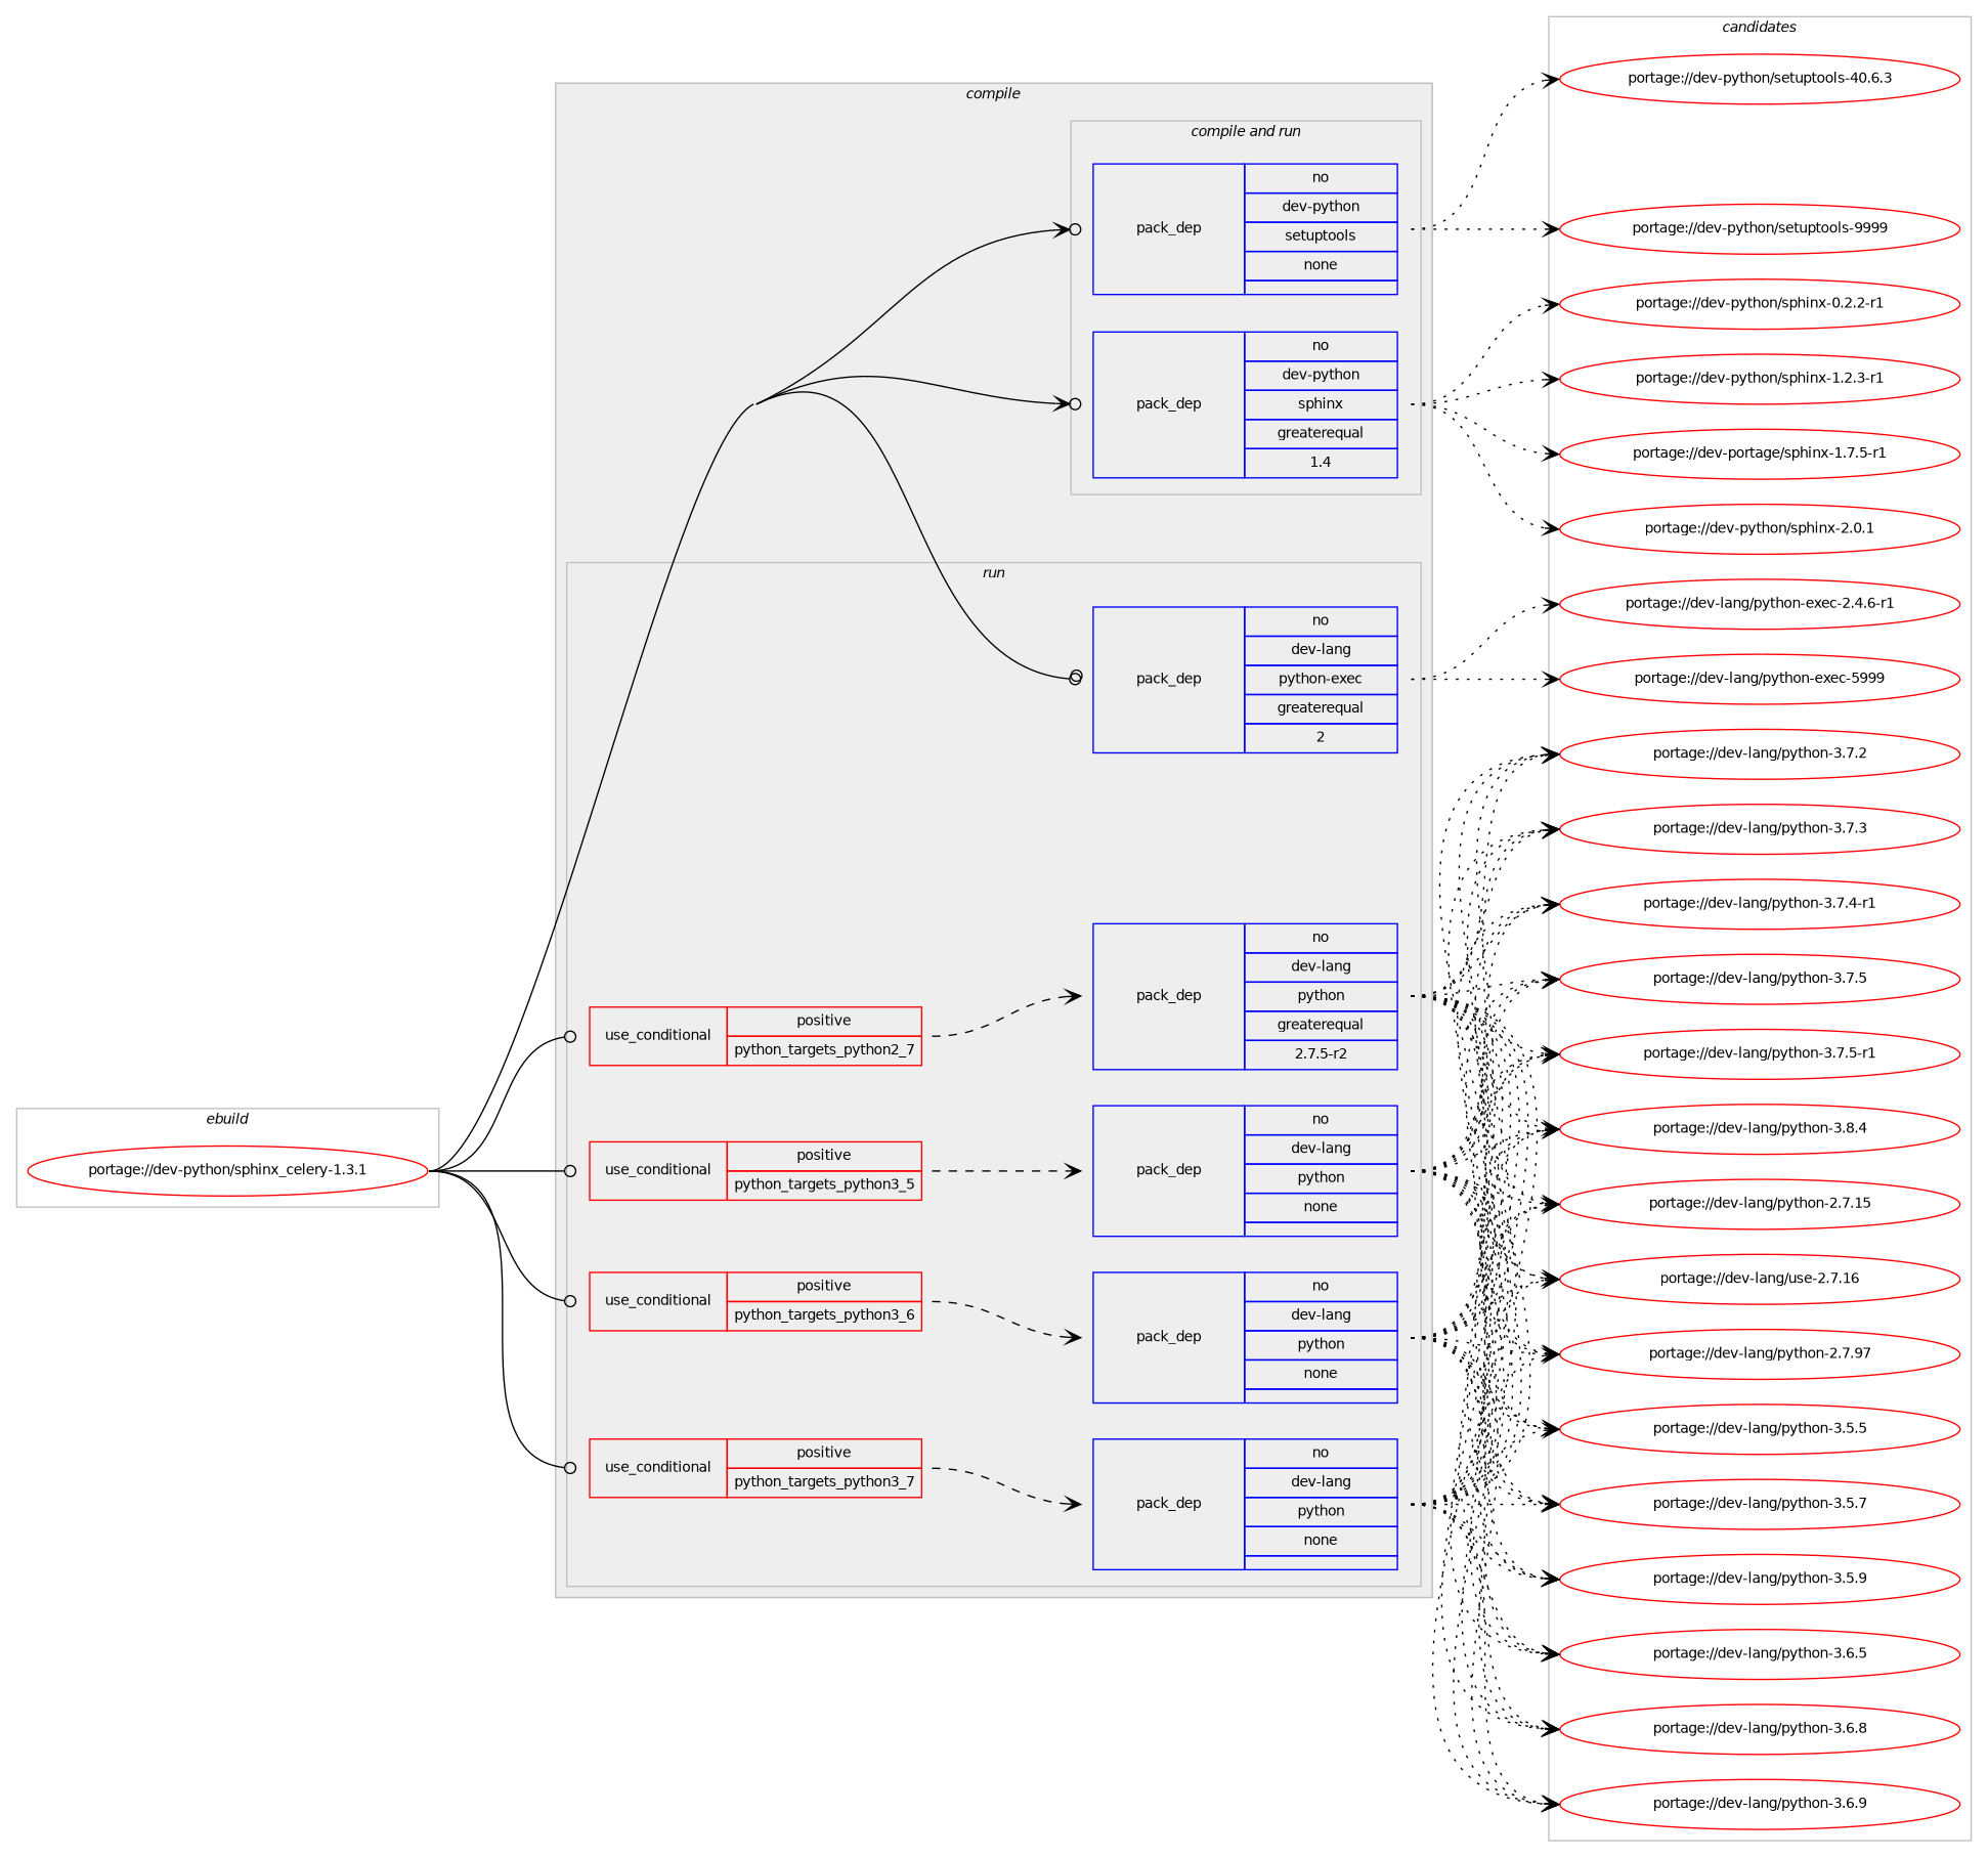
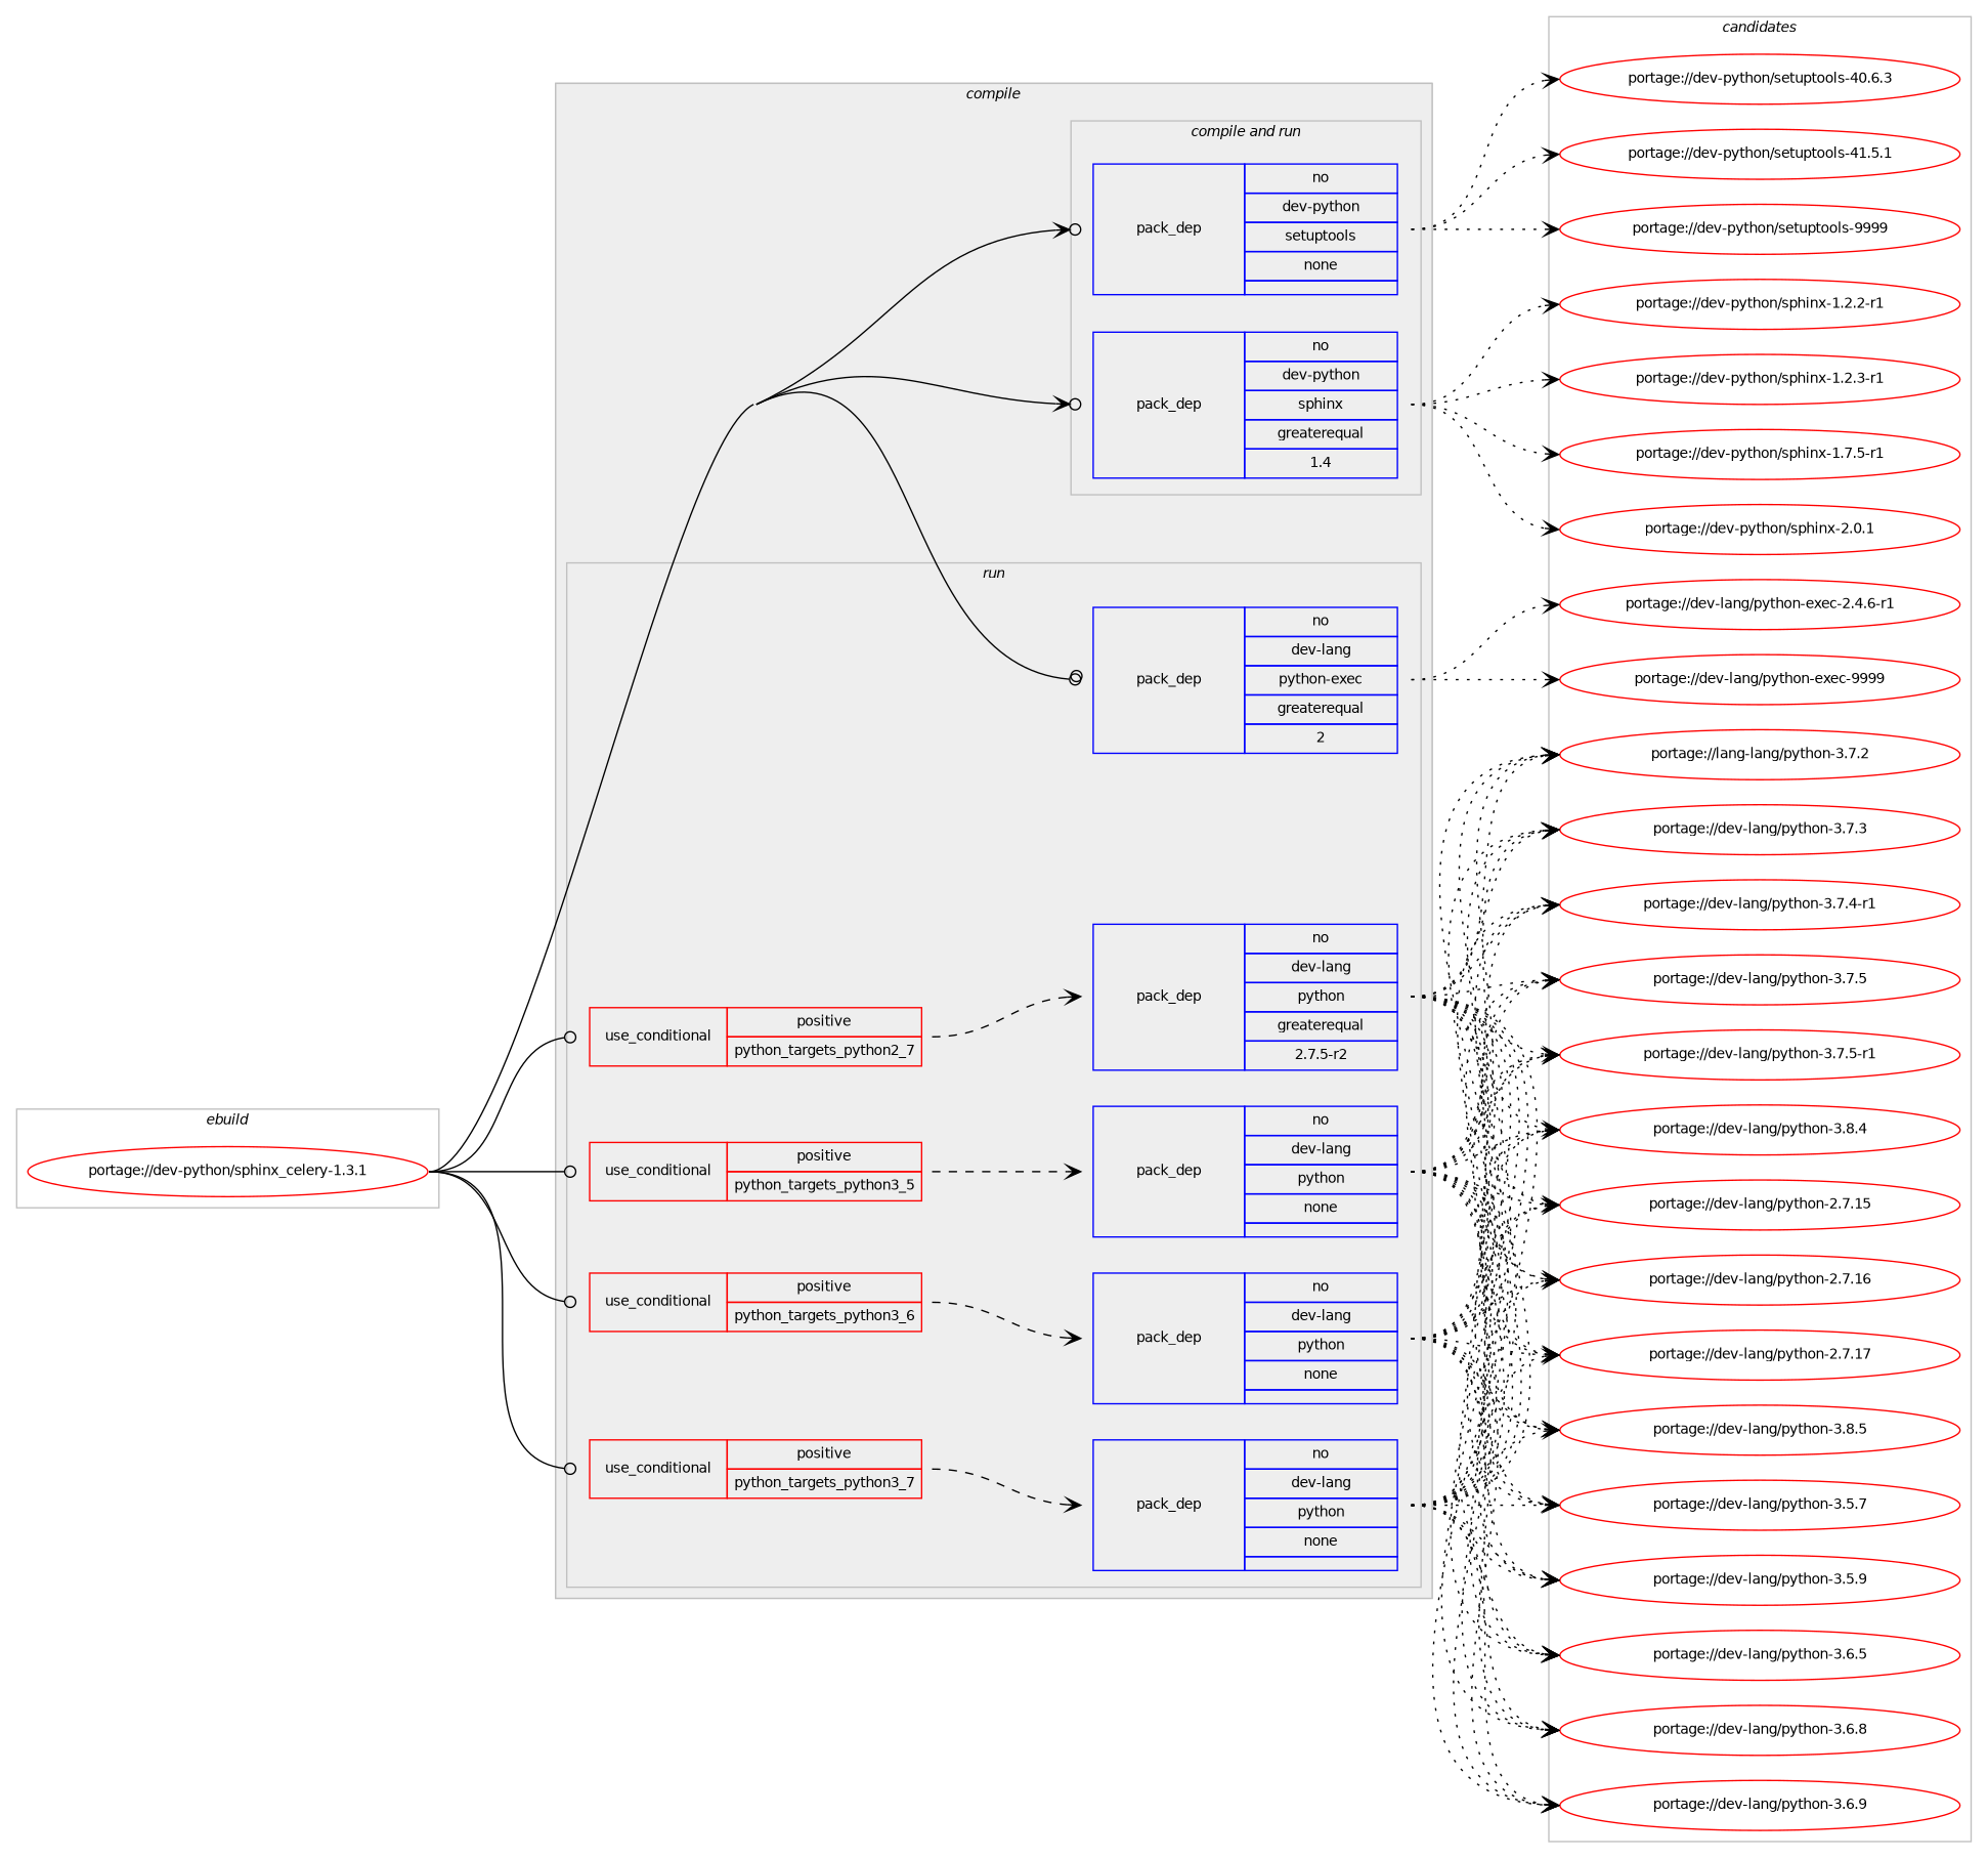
  digraph {
    compound=true
    concentrate=true
    fontname=Helvetica
    fontsize=10
    newrank=true
    rankdir=LR
    ranksep=1.5
    node [color=red fontname=Helvetica fontsize=10]
    edge [arrowhead=vee headport=w style=dotted tailport=e weight=100]
    n1 [label="portage://dev-python/sphinx_celery-1.3.1" width=4]
    n2 [color=blue label=<<TABLE BORDER="0" CELLBORDER="1" CELLSPACING="0" CELLPADDING="4" WIDTH="220"><TR><TD ROWSPAN="6" CELLPADDING="30">pack_dep</TD></TR><TR><TD WIDTH="110">no</TD></TR><TR><TD>dev-python</TD></TR><TR><TD>setuptools</TD></TR><TR><TD>none</TD></TR><TR><TD></TD></TR></TABLE>> shape=none]
    n3 [color=blue label=<<TABLE BORDER="0" CELLBORDER="1" CELLSPACING="0" CELLPADDING="4" WIDTH="220"><TR><TD ROWSPAN="6" CELLPADDING="30">pack_dep</TD></TR><TR><TD WIDTH="110">no</TD></TR><TR><TD>dev-python</TD></TR><TR><TD>sphinx</TD></TR><TR><TD>greaterequal</TD></TR><TR><TD>1.4</TD></TR></TABLE>> shape=none]
    n4 [color=blue label=<<TABLE BORDER="0" CELLBORDER="1" CELLSPACING="0" CELLPADDING="4" WIDTH="220"><TR><TD ROWSPAN="6" CELLPADDING="30">pack_dep</TD></TR><TR><TD WIDTH="110">no</TD></TR><TR><TD>dev-lang</TD></TR><TR><TD>python-exec</TD></TR><TR><TD>greaterequal</TD></TR><TR><TD>2</TD></TR></TABLE>> shape=none]
    n5 [color=blue label=<<TABLE BORDER="0" CELLBORDER="1" CELLSPACING="0" CELLPADDING="4" WIDTH="220"><TR><TD ROWSPAN="6" CELLPADDING="30">pack_dep</TD></TR><TR><TD WIDTH="110">no</TD></TR><TR><TD>dev-lang</TD></TR><TR><TD>python</TD></TR><TR><TD>greaterequal</TD></TR><TR><TD>2.7.5-r2</TD></TR></TABLE>> shape=none]
    n6 [label=<<TABLE BORDER="0" CELLBORDER="1" CELLSPACING="0" CELLPADDING="4"><TR><TD ROWSPAN="3" CELLPADDING="10">use_conditional</TD></TR><TR><TD>positive</TD></TR><TR><TD>python_targets_python2_7</TD></TR></TABLE>> shape=none]
    n7 [color=blue label=<<TABLE BORDER="0" CELLBORDER="1" CELLSPACING="0" CELLPADDING="4" WIDTH="220"><TR><TD ROWSPAN="6" CELLPADDING="30">pack_dep</TD></TR><TR><TD WIDTH="110">no</TD></TR><TR><TD>dev-lang</TD></TR><TR><TD>python</TD></TR><TR><TD>none</TD></TR><TR><TD></TD></TR></TABLE>> shape=none]
    n8 [label=<<TABLE BORDER="0" CELLBORDER="1" CELLSPACING="0" CELLPADDING="4"><TR><TD ROWSPAN="3" CELLPADDING="10">use_conditional</TD></TR><TR><TD>positive</TD></TR><TR><TD>python_targets_python3_5</TD></TR></TABLE>> shape=none]
    n9 [color=blue label=<<TABLE BORDER="0" CELLBORDER="1" CELLSPACING="0" CELLPADDING="4" WIDTH="220"><TR><TD ROWSPAN="6" CELLPADDING="30">pack_dep</TD></TR><TR><TD WIDTH="110">no</TD></TR><TR><TD>dev-lang</TD></TR><TR><TD>python</TD></TR><TR><TD>none</TD></TR><TR><TD></TD></TR></TABLE>> shape=none]
    n10 [label=<<TABLE BORDER="0" CELLBORDER="1" CELLSPACING="0" CELLPADDING="4"><TR><TD ROWSPAN="3" CELLPADDING="10">use_conditional</TD></TR><TR><TD>positive</TD></TR><TR><TD>python_targets_python3_6</TD></TR></TABLE>> shape=none]
    n11 [color=blue label=<<TABLE BORDER="0" CELLBORDER="1" CELLSPACING="0" CELLPADDING="4" WIDTH="220"><TR><TD ROWSPAN="6" CELLPADDING="30">pack_dep</TD></TR><TR><TD WIDTH="110">no</TD></TR><TR><TD>dev-lang</TD></TR><TR><TD>python</TD></TR><TR><TD>none</TD></TR><TR><TD></TD></TR></TABLE>> shape=none]
    n12 [label=<<TABLE BORDER="0" CELLBORDER="1" CELLSPACING="0" CELLPADDING="4"><TR><TD ROWSPAN="3" CELLPADDING="10">use_conditional</TD></TR><TR><TD>positive</TD></TR><TR><TD>python_targets_python3_7</TD></TR></TABLE>> shape=none]
    n13 [label="portage://dev-python/setuptools-40.6.3" width=4]
+   n14 [label="portage://dev-python/setuptools-41.5.1" width=4]
    n15 [label="portage://dev-python/setuptools-9999" width=4]
-   n16 [label="portage://dev-python/sphinx-0.2.2-r1" width=4]
+   n16 [label="portage://dev-python/sphinx-1.2.2-r1" width=4]
    n17 [label="portage://dev-python/sphinx-1.2.3-r1" width=4]
-   n18 [label="portage://dev-portage/sphinx-1.7.5-r1" width=4]
+   n18 [label="portage://dev-python/sphinx-1.7.5-r1" width=4]
    n19 [label="portage://dev-python/sphinx-2.0.1" width=4]
    n20 [label="portage://dev-lang/python-2.7.15" width=4]
-   n21 [label="portage://dev-lang/use-2.7.16" width=4]
-   n22 [label="portage://dev-lang/python-2.7.97" width=4]
-   n23 [label="portage://dev-lang/python-3.5.5" width=4]
+   n21 [label="portage://dev-lang/python-2.7.16" width=4]
+   n22 [label="portage://dev-lang/python-2.7.17" width=4]
+   n23 [label="portage://dev-lang/python-3.8.5" width=4]
    n24 [label="portage://dev-lang/python-3.5.7" width=4]
    n25 [label="portage://dev-lang/python-3.5.9" width=4]
    n26 [label="portage://dev-lang/python-3.6.5" width=4]
    n27 [label="portage://dev-lang/python-3.6.8" width=4]
    n28 [label="portage://dev-lang/python-3.6.9" width=4]
-   n29 [label="portage://dev-lang/python-3.7.2" width=4]
+   n29 [label="portage://lang-lang/python-3.7.2" width=4]
    n30 [label="portage://dev-lang/python-3.7.3" width=4]
    n31 [label="portage://dev-lang/python-3.7.4-r1" width=4]
    n32 [label="portage://dev-lang/python-3.7.5" width=4]
    n33 [label="portage://dev-lang/python-3.7.5-r1" width=4]
    n34 [label="portage://dev-lang/python-3.8.4" width=4]
    n35 [label="portage://dev-lang/python-exec-2.4.6-r1" width=4]
-   n36 [label="portage://dev-lang/python-exec-5999" width=4]
+   n36 [label="portage://dev-lang/python-exec-9999" width=4]
    subgraph cluster_1 {
      color=gray
      label=<<i>ebuild</i>>
      rank=same
      n1
    }
    subgraph cluster_2 {
      color=gray
      label=<<i>dependencies</i>>
      subgraph cluster_3 {
        color=gray
        fillcolor="#eeeeee"
        label=<<i>compile</i>>
        style=filled
      }
      subgraph cluster_4 {
        color=gray
        fillcolor="#eeeeee"
        label=<<i>compile and run</i>>
        style=filled
        subgraph sub_5 {
          color=gray
          fillcolor="#eeeeee"
          label=<<i>compile and run</i>>
          style=filled
          n2
        }
        subgraph sub_6 {
          color=gray
          fillcolor="#eeeeee"
          label=<<i>compile and run</i>>
          style=filled
          n3
        }
      }
      subgraph cluster_7 {
        color=gray
        fillcolor="#eeeeee"
        label=<<i>run</i>>
        style=filled
        subgraph sub_8 {
          color=gray
          fillcolor="#eeeeee"
          label=<<i>run</i>>
          style=filled
          n4
        }
        subgraph sub_9 {
          color=gray
          fillcolor="#eeeeee"
          label=<<i>run</i>>
          style=filled
          n6
          subgraph sub_10 {
            color=gray
            fillcolor="#eeeeee"
            label=<<i>run</i>>
            style=filled
            n5
          }
        }
        subgraph sub_11 {
          color=gray
          fillcolor="#eeeeee"
          label=<<i>run</i>>
          style=filled
          n8
          subgraph sub_12 {
            color=gray
            fillcolor="#eeeeee"
            label=<<i>run</i>>
            style=filled
            n7
          }
        }
        subgraph sub_13 {
          color=gray
          fillcolor="#eeeeee"
          label=<<i>run</i>>
          style=filled
          n10
          subgraph sub_14 {
            color=gray
            fillcolor="#eeeeee"
            label=<<i>run</i>>
            style=filled
            n9
          }
        }
        subgraph sub_15 {
          color=gray
          fillcolor="#eeeeee"
          label=<<i>run</i>>
          style=filled
          n12
          subgraph sub_16 {
            color=gray
            fillcolor="#eeeeee"
            label=<<i>run</i>>
            style=filled
            n11
          }
        }
      }
    }
    subgraph cluster_17 {
      color=gray
      label=<<i>candidates</i>>
      rank=same
      subgraph sub_18 {
        color=black
        label=<<i>candidates</i>>
        nodesep=1
        rank=same
        n13
+       n14
        n15
      }
      subgraph sub_19 {
        color=black
        label=<<i>candidates</i>>
        nodesep=1
        rank=same
        n16
        n17
        n18
        n19
      }
      subgraph sub_20 {
        color=black
        label=<<i>candidates</i>>
        nodesep=1
        rank=same
        n20
        n21
        n22
        n23
        n24
        n25
        n26
        n27
        n28
        n29
        n30
        n31
        n32
        n33
        n34
      }
      subgraph sub_21 {
        color=black
        label=<<i>candidates</i>>
        nodesep=1
        rank=same
        n20
        n21
        n22
        n23
        n24
        n25
        n26
        n27
        n28
        n29
        n30
        n31
        n32
        n33
        n34
      }
      subgraph sub_22 {
        color=black
        label=<<i>candidates</i>>
        nodesep=1
        rank=same
        n20
        n21
        n22
        n23
        n24
        n25
        n26
        n27
        n28
        n29
        n30
        n31
        n32
        n33
        n34
      }
      subgraph sub_23 {
        color=black
        label=<<i>candidates</i>>
        nodesep=1
        rank=same
        n20
        n21
        n22
        n23
        n24
        n25
        n26
        n27
        n28
        n29
        n30
        n31
        n32
        n33
        n34
      }
      subgraph sub_24 {
        color=black
        label=<<i>candidates</i>>
        nodesep=1
        rank=same
        n35
        n36
      }
    }
    n1 -> n2 [arrowhead=odotvee style=solid weight=20]
    n1 -> n3 [arrowhead=odotvee style=solid weight=20]
    n1 -> n4 [arrowhead=odot style=solid weight=20]
    n1 -> n6 [arrowhead=odot style=solid weight=20]
    n1 -> n8 [arrowhead=odot style=solid weight=20]
    n1 -> n10 [arrowhead=odot style=solid weight=20]
    n1 -> n12 [arrowhead=odot style=solid weight=20]
    n2 -> n13
+   n2 -> n14
    n2 -> n15
    n3 -> n16
    n3 -> n17
    n3 -> n18
    n3 -> n19
    n4 -> n35
    n4 -> n36
    n5 -> n20
    n5 -> n21
    n5 -> n22
    n5 -> n23
    n5 -> n24
    n5 -> n25
    n5 -> n26
    n5 -> n27
    n5 -> n28
    n5 -> n29
    n5 -> n30
    n5 -> n31
    n5 -> n32
    n5 -> n33
    n5 -> n34
    n6 -> n5 [style=dashed weight=20]
    n7 -> n20
    n7 -> n21
    n7 -> n22
    n7 -> n23
    n7 -> n24
    n7 -> n25
    n7 -> n26
    n7 -> n27
    n7 -> n28
    n7 -> n29
    n7 -> n30
    n7 -> n31
    n7 -> n32
    n7 -> n33
    n7 -> n34
    n8 -> n7 [style=dashed weight=20]
    n9 -> n20
    n9 -> n21
    n9 -> n22
    n9 -> n23
    n9 -> n24
    n9 -> n25
    n9 -> n26
    n9 -> n27
    n9 -> n28
    n9 -> n29
    n9 -> n30
    n9 -> n31
    n9 -> n32
    n9 -> n33
    n9 -> n34
    n10 -> n9 [style=dashed weight=20]
    n11 -> n20
    n11 -> n21
    n11 -> n22
    n11 -> n23
    n11 -> n24
    n11 -> n25
    n11 -> n26
    n11 -> n27
    n11 -> n28
    n11 -> n29
    n11 -> n30
    n11 -> n31
    n11 -> n32
    n11 -> n33
    n11 -> n34
    n12 -> n11 [style=dashed weight=20]
  }
